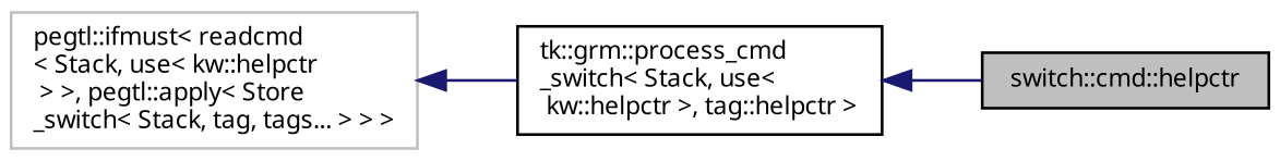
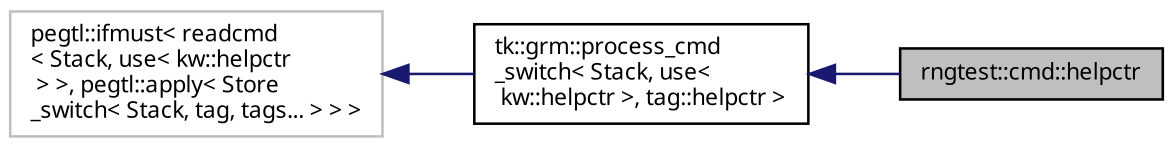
  digraph {
    rankdir=LR
    node [color=black fontname="sans-serif" fontsize=9 shape=record]
    edge [color=midnightblue dir=back fontname="sans-serif" fontsize=9 labelfontname="sans-serif" labelfontsize=9 style=solid]
-   n1 [fillcolor=grey75 fontcolor=black height=0.2 label="switch::cmd::helpctr" style=filled width=0.4]
+   n1 [fillcolor=grey75 fontcolor=black height=0.2 label="rngtest::cmd::helpctr" style=filled width=0.4]
    n2 [height=0.2 label="tk::grm::process_cmd\l_switch\< Stack, use\<\l kw::helpctr \>, tag::helpctr \>" width=0.4]
    n3 [color=grey75 height=0.2 label="pegtl::ifmust\< readcmd\l\< Stack, use\< kw::helpctr\l \>  \>, pegtl::apply\< Store\l_switch\< Stack, tag, tags... \> \> \>" width=0.4]
    n2 -> n1
    n3 -> n2
  }
